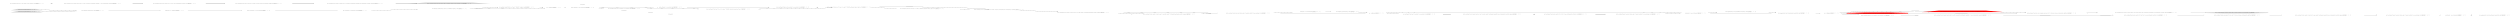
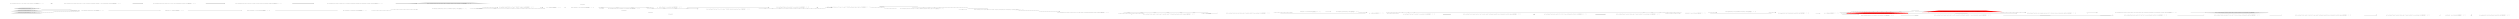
  digraph {
    fontname="Liberation Mono"
    rankdir=LR
    node [fillcolor=white fontname="Liberation Mono" shape=octagon style=filled]
    edge [arrowhead=diamond fontname="Liberation Mono" style=bold]
    n1 [label="Assert.assertEquals(\"Should contain manifests for two files\",2,base.currentSnapshot().manifests().size())@@@24@@@['0', '0', '1']"]
    n2 [label="Assert.assertEquals(\"Snapshot log should indicate number of snapshots committed\",2,base.snapshotLog().size())@@@25@@@['0', '0', '1']" shape=trapezium]
    n3 [label="parentSnapshot = base.currentSnapshot()@@@26@@@['1', '1', '1']"]
    n4 [label="Assert.assertEquals(\"Should have second wap id in summary\",\"987654321\",wap2Snapshot.summary().get(\"wap.id\"))@@@14@@@['0', '0', '1']" shape=trapezium]
    n5 [label="Assert.assertEquals(\"Current snapshot should be first commit's snapshot\",firstSnapshotId,base.currentSnapshot().snapshotId())@@@15@@@['1', '1', '1']"]
    n6 [label="Assert.assertEquals(\"Parent snapshot id should be same for first WAP snapshot\",firstSnapshotId,wap1Snapshot.parentId().longValue())@@@16@@@['1', '1', '1']" shape=trapezium]
    n7 [label="Assert.assertEquals(\"Should contain append from last commit\",1,Iterables.size(base.currentSnapshot().addedFiles()))@@@41@@@['0', '0', '1']" shape=trapezium]
    n8 [label="Assert.assertEquals(\"Parent snapshot id should point to same snapshot\",parentSnapshot.snapshotId(),base.currentSnapshot().parentId().longValue())@@@42@@@['0', '0', '1']" shape=trapezium]
    n9 [fillcolor=lightgray label="Assert.assertEquals(\"Snapshot log should indicate number of snapshots committed\",4,base.snapshotLog().size())@@@43@@@['0', '0', '1']" shape=trapezium]
+   n10 [fillcolor=lightgray label="testWithCommitsBetweenCherryPicking['0', '0', '1']"]
    n11 [label="table.newAppend().appendFile(FILE_A).commit()@@@3@@@['1', '1', '1']"]
    n12 [label="TableMetadata base = readMetadata()@@@4@@@['1', '1', '1']"]
    n13 [label="base = readMetadata()@@@28@@@['1', '1', '1']" shape=trapezium]
    n14 [fillcolor=red label="Assert.assertEquals(\"Should contain manifests for both files\",2,base.currentSnapshot().allManifests().size())@@@21@@@['0', '1', '0']" shape=trapezium]
    n15 [fillcolor=red label="Assert.assertEquals(\"Should contain manifests for both files\",2,base.currentSnapshot().manifests().size())@@@21@@@['1', '0', '0']"]
    n16 [label="Assert.assertEquals(\"Should have five snapshots\",5,base.snapshots().size())@@@29@@@['0', '0', '1']" shape=trapezium]
    n17 [label="Assert.assertEquals(\"Should not contain redundant append due to retry\",1,Iterables.size(base.currentSnapshot().addedFiles()))@@@22@@@['1', '1', '0']"]
    n18 [label="Assert.assertEquals(\"Current snapshot should be set to one after wap snapshot\",parentSnapshot.snapshotId() + 1,base.currentSnapshot().snapshotId())@@@30@@@['0', '0', '1']" shape=trapezium]
    n19 [label="Assert.assertEquals(\"Should have first wap id in summary\",\"123456789\",wap1Snapshot.summary().get(\"wap.id\"))@@@13@@@['1', '1', '1']"]
    n20 [label="Assert.assertEquals(\"Current snapshot should be set to one after wap snapshot\",parentSnapshot.snapshotId() + 1,base.currentSnapshot().snapshotId())@@@39@@@['0', '0', '1']"]
    n21 [label="Assert.assertEquals(\"Should contain manifests for four files\",4,base.currentSnapshot().manifests().size())@@@40@@@['0', '0', '1']" shape=trapezium]
    n22 [fillcolor=lightgray label="Assert.assertEquals(\"Snapshot log should indicate number of snapshots committed\",2,base.snapshotLog().size())@@@24@@@['1', '1', '0']"]
    n23 [label="Assert.assertEquals(\"Should contain manifests for three files\",3,base.currentSnapshot().manifests().size())@@@31@@@['0', '0', '1']" shape=trapezium]
    n24 [label="Assert.assertEquals(\"Parent snapshot id should change to latest snapshot before commit\",parentSnapshot.snapshotId(),base.currentSnapshot().parentId().longValue())@@@23@@@['1', '1', '0']" shape=trapezium]
    n25 [label="table.manageSnapshots().cherrypick(wap1Snapshot.snapshotId()).commit()@@@18@@@['1', '1', '0']" shape=trapezium]
    n26 [label="table.manageSnapshots().cherrypick(wap1Snapshot.snapshotId()).commit()@@@27@@@['1', '1', '1']"]
    n27 [label="Assert.assertEquals(\"Should have all the snapshots\",6,base.snapshots().size())@@@38@@@['0', '0', '1']"]
    n28 [label="Snapshot wap2Snapshot = base.snapshots().get(2)@@@11@@@['0', '0', '1']"]
    n29 [label="Assert.assertEquals(\"Should have three snapshots\",3,base.snapshots().size())@@@12@@@['0', '0', '1']"]
    n30 [label="Snapshot parentSnapshot = base.currentSnapshot()@@@5@@@['1', '1', '1']"]
    n31 [label="long firstSnapshotId = parentSnapshot.snapshotId()@@@6@@@['1', '1', '1']"]
    n32 [label="parentSnapshot = base.currentSnapshot()@@@19@@@['0', '0', '1']" shape=trapezium]
    n33 [label="table.newAppend().appendFile(FILE_D).commit()@@@20@@@['0', '0', '1']"]
    n34 [label="base = readMetadata()@@@21@@@['1', '1', '1']"]
    n35 [label="table.newAppend().appendFile(FILE_C).set(\"wap.id\",\"987654321\").stageOnly().commit()@@@8@@@['0', '0', '1']"]
    n36 [label="base = readMetadata()@@@9@@@['1', '1', '1']"]
    n37 [label="Snapshot wap1Snapshot = base.snapshots().get(1)@@@10@@@['1', '1', '1']"]
    n38 [label="Assert.assertEquals(\"Should have two snapshots\",2,base.snapshots().size())@@@10@@@['1', '1', '0']"]
    n39 [label="Assert.assertEquals(\"Should have first wap id in summary\",\"123456789\",wap1Snapshot.summary().get(\"wap.id\"))@@@11@@@['1', '1', '0']" shape=trapezium]
    n40 [label="Assert.assertEquals(\"Should contain append from last commit\",1,Iterables.size(base.currentSnapshot().addedFiles()))@@@32@@@['0', '0', '1']"]
    n41 [label="Assert.assertEquals(\"Parent snapshot id should point to same snapshot\",parentSnapshot.snapshotId(),base.currentSnapshot().parentId().longValue())@@@33@@@['0', '0', '1']" shape=trapezium]
    n42 [label="Assert.assertEquals(\"Snapshot log should indicate number of snapshots committed\",3,base.snapshotLog().size())@@@34@@@['0', '0', '1']"]
    n43 [fillcolor=lightgray label="testWithCherryPickingWithCommitRetry['0', '1', '0']" shape=trapezium]
    n44 [label="table.newAppend().appendFile(FILE_B).set(\"wap.id\",\"123456789\").stageOnly().commit()@@@7@@@['1', '1', '1']" shape=trapezium]
    n45 [label="Assert.assertEquals(\"Parent snapshot id should be same for second WAP snapshot\",firstSnapshotId,wap2Snapshot.parentId().longValue())@@@17@@@['0', '0', '1']"]
    n46 [label="Assert.assertEquals(\"Snapshot log should indicate number of snapshots committed\",1,base.snapshotLog().size())@@@18@@@['1', '1', '1']" shape=trapezium]
    n47 [label="Assert.assertEquals(\"Should have four snapshots\",4,base.snapshots().size())@@@22@@@['0', '0', '1']" shape=trapezium]
    n48 [label="Assert.assertEquals(\"Current snapshot should carry over the parent snapshot\",parentSnapshot.snapshotId(),base.currentSnapshot().parentId().longValue())@@@23@@@['0', '0', '1']"]
    n49 [label="parentSnapshot = base.currentSnapshot()@@@35@@@['0', '0', '1']"]
    n50 [label="table.manageSnapshots().cherrypick(wap2Snapshot.snapshotId()).commit()@@@36@@@['0', '0', '1']"]
    n51 [fillcolor=lightgray label="testWithCherryPickingWithCommitRetry['1', '0', '0']" shape=trapezium]
    n1 -> n2 [arrowhead=onormal]
    n2 -> n3 [arrowhead=odot]
    n3 -> n25
    n3 -> n26 [arrowhead=odot]
    n4 -> n5 [arrowhead=odot]
    n5 -> n6
    n6 -> n45 [arrowhead=odot]
    n6 -> n46 [arrowhead=odot]
    n7 -> n8
    n8 -> n9
+   n10 -> n11
    n11 -> n12 [arrowhead=onormal]
    n12 -> n30 [arrowhead=onormal]
    n13 -> n14 [arrowhead=odot]
    n13 -> n15 [arrowhead=onormal]
    n13 -> n16 [arrowhead=odot]
    n14 -> n17
    n15 -> n14 [label=0 style=dashed]
    n15 -> n17
    n15 -> n18 [arrowhead=odot label=0 style=dashed]
    n16 -> n18 [arrowhead=odot]
    n17 -> n23 [arrowhead=onormal label=0 style=dashed]
    n17 -> n24
    n18 -> n23 [arrowhead=onormal]
    n19 -> n4 [arrowhead=odot]
    n19 -> n5 [arrowhead=onormal]
    n20 -> n21
    n21 -> n7
    n23 -> n40 [arrowhead=odot]
    n24 -> n22 [arrowhead=onormal]
    n25 -> n26
    n26 -> n13 [arrowhead=onormal]
    n27 -> n20
    n28 -> n29
    n29 -> n19
    n30 -> n31 [arrowhead=odot]
    n31 -> n5 [arrowhead=onormal label=firstSnapshotId style=solid]
    n31 -> n6 [arrowhead=odot label=firstSnapshotId style=solid]
    n31 -> n19 [arrowhead=onormal label=firstSnapshotId style=solid]
    n31 -> n44
    n31 -> n45 [label=firstSnapshotId style=solid]
    n32 -> n33 [arrowhead=onormal]
    n33 -> n34
    n34 -> n3 [arrowhead=odot]
    n34 -> n47 [arrowhead=odot]
    n35 -> n36
    n36 -> n37 [arrowhead=onormal]
    n37 -> n28 [arrowhead=odot]
    n37 -> n38 [arrowhead=odot]
    n38 -> n28 [label=0 style=dashed]
    n38 -> n39
    n39 -> n19
    n40 -> n41 [arrowhead=odot]
    n41 -> n42
    n42 -> n49 [arrowhead=odot]
    n43 -> n11 [arrowhead=odot]
    n44 -> n35
    n44 -> n36 [arrowhead=onormal]
    n45 -> n46
    n46 -> n32 [arrowhead=onormal]
    n46 -> n34 [arrowhead=odot]
    n47 -> n48 [arrowhead=odot]
    n48 -> n1
    n49 -> n50
    n51 -> n11 [arrowhead=odot]
  }
